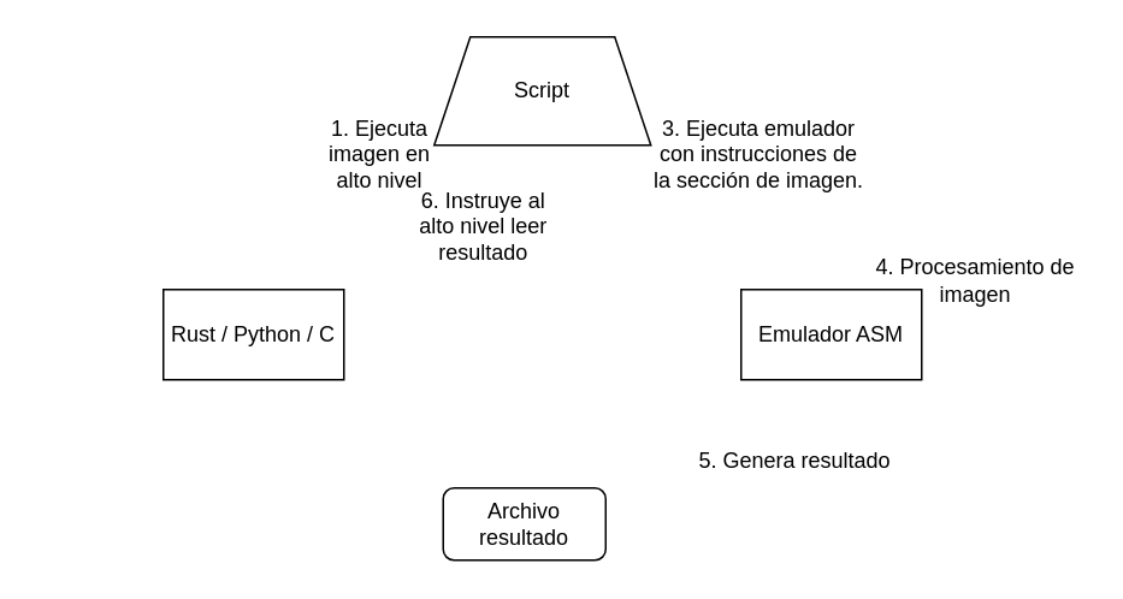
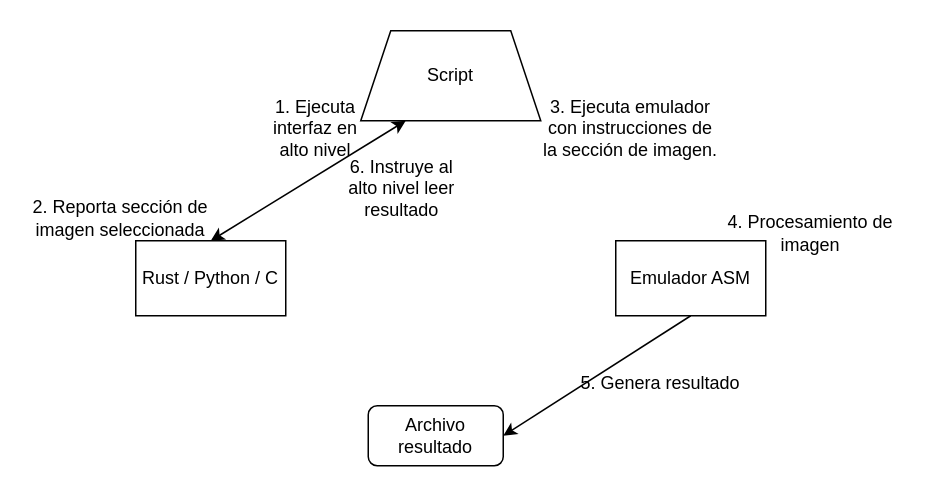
  <mxCell id="0" />
  <mxCell id="1" parent="0" />
  <mxCell id="2" value="Script" style="shape=trapezoid;perimeter=trapezoidPerimeter;whiteSpace=wrap;html=1;fixedSize=1;" vertex="1" parent="1"><mxGeometry x="240" y="20" width="120" height="60" as="geometry" /></mxCell>
+ <mxCell id="3" value="" style="endArrow=classic;startArrow=classic;html=1;rounded=0;exitX=0.5;exitY=0;exitDx=0;exitDy=0;entryX=0.25;entryY=1;entryDx=0;entryDy=0;" edge="1" parent="1" source="4" target="2"><mxGeometry width="50" height="50" relative="1" as="geometry"><mxPoint x="210" y="160" as="sourcePoint" /><mxPoint x="290" y="80" as="targetPoint" /></mxGeometry></mxCell>
  <mxCell id="4" value="&lt;div&gt;Rust / Python / C&lt;/div&gt;" style="rounded=0;whiteSpace=wrap;html=1;" vertex="1" parent="1"><mxGeometry x="90" y="160" width="100" height="50" as="geometry" /></mxCell>
- <mxCell id="6" value="1. Ejecuta imagen en alto nivel" style="text;html=1;strokeColor=none;fillColor=none;align=center;verticalAlign=middle;whiteSpace=wrap;rounded=0;" vertex="1" parent="1"><mxGeometry x="180" y="70" width="60" height="30" as="geometry" /></mxCell>
+ <mxCell id="5" value="2. Reporta sección de imagen seleccionada" style="text;html=1;strokeColor=none;fillColor=none;align=center;verticalAlign=middle;whiteSpace=wrap;rounded=0;" vertex="1" parent="1"><mxGeometry x="20" y="130" width="120" height="30" as="geometry" /></mxCell>
+ <mxCell id="6" value="1. Ejecuta interfaz en alto nivel" style="text;html=1;strokeColor=none;fillColor=none;align=center;verticalAlign=middle;whiteSpace=wrap;rounded=0;" vertex="1" parent="1"><mxGeometry x="180" y="70" width="60" height="30" as="geometry" /></mxCell>
  <mxCell id="7" value="Emulador ASM" style="rounded=0;whiteSpace=wrap;html=1;" vertex="1" parent="1"><mxGeometry x="410" y="160" width="100" height="50" as="geometry" /></mxCell>
  <mxCell id="8" value="3. Ejecuta emulador con instrucciones de la sección de imagen." style="text;html=1;strokeColor=none;fillColor=none;align=center;verticalAlign=middle;whiteSpace=wrap;rounded=0;" vertex="1" parent="1"><mxGeometry x="360" y="70" width="120" height="30" as="geometry" /></mxCell>
  <mxCell id="9" value="&lt;div&gt;4. Procesamiento de imagen&lt;/div&gt;" style="text;html=1;strokeColor=none;fillColor=none;align=center;verticalAlign=middle;whiteSpace=wrap;rounded=0;" vertex="1" parent="1"><mxGeometry x="480" y="140" width="120" height="30" as="geometry" /></mxCell>
  <mxCell id="10" value="Archivo resultado" style="rounded=1;whiteSpace=wrap;html=1;" vertex="1" parent="1"><mxGeometry x="245" y="270" width="90" height="40" as="geometry" /></mxCell>
+ <mxCell id="11" value="" style="endArrow=classic;html=1;rounded=0;exitX=0.5;exitY=1;exitDx=0;exitDy=0;entryX=1;entryY=0.5;entryDx=0;entryDy=0;" edge="1" parent="1" source="7" target="10"><mxGeometry width="50" height="50" relative="1" as="geometry"><mxPoint x="270" y="190" as="sourcePoint" /><mxPoint x="320" y="140" as="targetPoint" /></mxGeometry></mxCell>
  <mxCell id="12" value="5. Genera resultado" style="text;html=1;strokeColor=none;fillColor=none;align=center;verticalAlign=middle;whiteSpace=wrap;rounded=0;" vertex="1" parent="1"><mxGeometry x="380" y="240" width="120" height="30" as="geometry" /></mxCell>
  <mxCell id="13" value="6. Instruye al alto nivel leer resultado" style="text;html=1;strokeColor=none;fillColor=none;align=center;verticalAlign=middle;whiteSpace=wrap;rounded=0;" vertex="1" parent="1"><mxGeometry x="230" y="110" width="75" height="30" as="geometry" /></mxCell>
